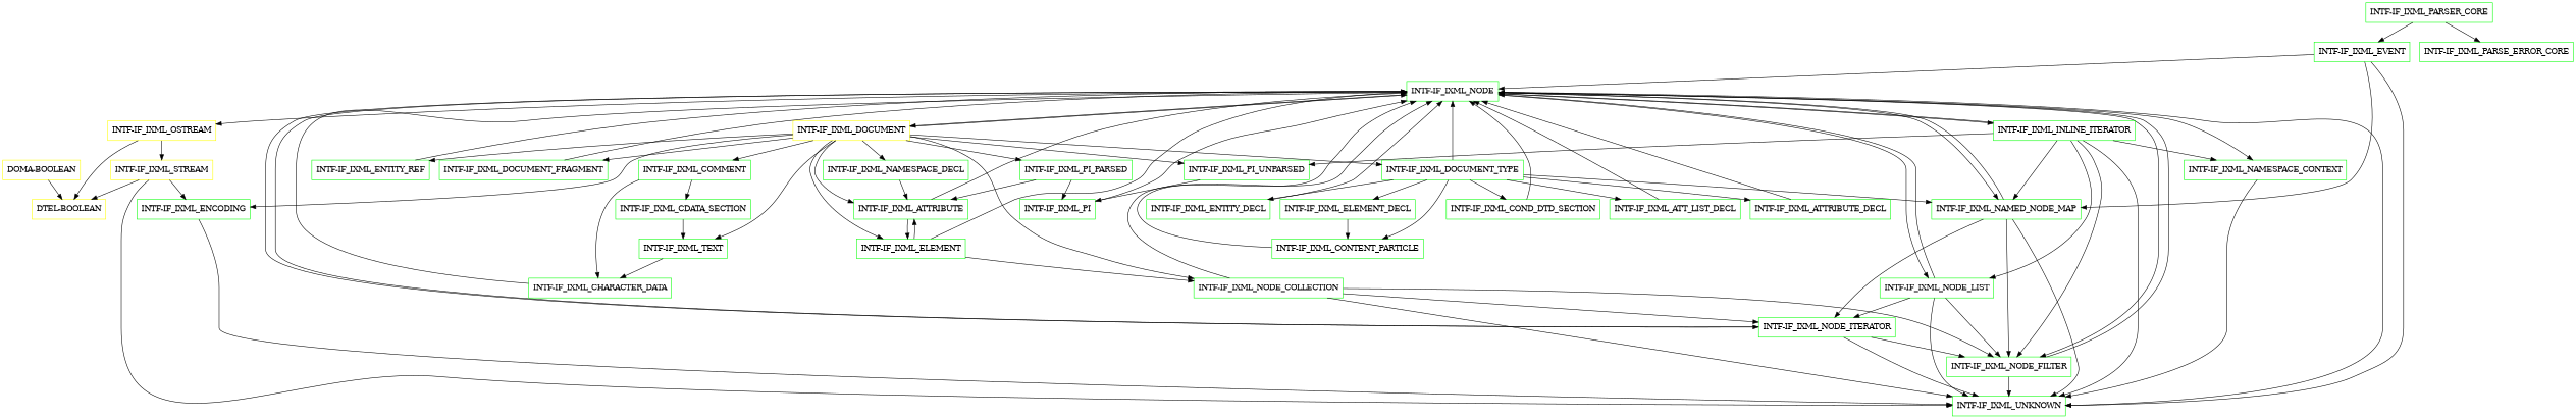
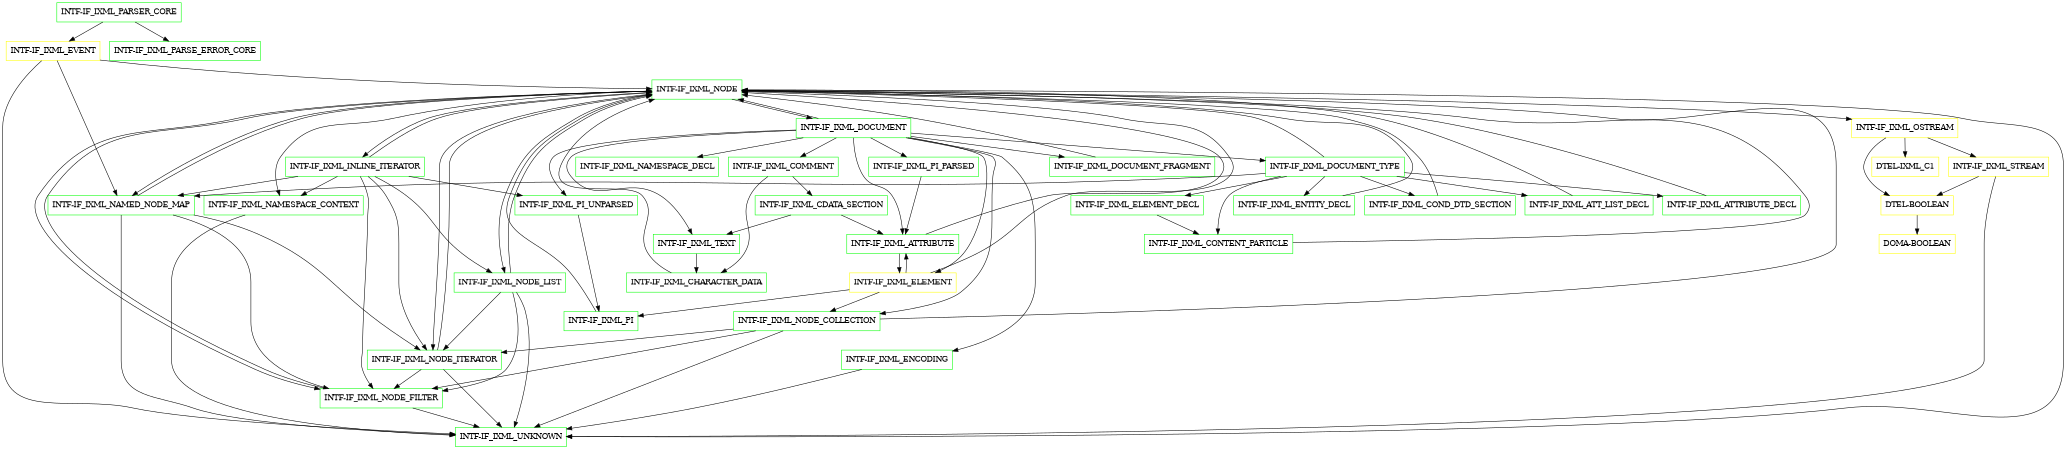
  digraph {
    node [color=green shape=box]
    "INTF-IF_IXML_PARSER_CORE"
-   "INTF-IF_IXML_EVENT"
+   "INTF-IF_IXML_EVENT" [color=yellow]
    "INTF-IF_IXML_PARSE_ERROR_CORE"
    "INTF-IF_IXML_NODE"
    "INTF-IF_IXML_UNKNOWN"
    "INTF-IF_IXML_NAMED_NODE_MAP"
    "INTF-IF_IXML_OSTREAM" [color=yellow]
-   "INTF-IF_IXML_DOCUMENT" [color=yellow]
+   "INTF-IF_IXML_DOCUMENT"
    "INTF-IF_IXML_NODE_FILTER"
    "INTF-IF_IXML_NODE_ITERATOR"
    "INTF-IF_IXML_NAMESPACE_CONTEXT"
    "INTF-IF_IXML_NODE_LIST"
    "INTF-IF_IXML_INLINE_ITERATOR"
    "INTF-IF_IXML_STREAM" [color=yellow]
    "DTEL-BOOLEAN" [color=yellow]
+   "DTEL-IXML_C1" [color=yellow]
    "INTF-IF_IXML_ENCODING"
    "INTF-IF_IXML_NODE_COLLECTION"
    "INTF-IF_IXML_TEXT"
    "INTF-IF_IXML_PI_UNPARSED"
    "INTF-IF_IXML_PI_PARSED"
    "INTF-IF_IXML_ATTRIBUTE"
-   "INTF-IF_IXML_ELEMENT"
+   "INTF-IF_IXML_ELEMENT" [color=yellow]
    "INTF-IF_IXML_NAMESPACE_DECL"
-   "INTF-IF_IXML_ENTITY_REF"
    "INTF-IF_IXML_DOCUMENT_TYPE"
    "INTF-IF_IXML_DOCUMENT_FRAGMENT"
    "INTF-IF_IXML_COMMENT"
    "DOMA-BOOLEAN" [color=yellow]
    "INTF-IF_IXML_CHARACTER_DATA"
    "INTF-IF_IXML_PI"
    "INTF-IF_IXML_ENTITY_DECL"
    "INTF-IF_IXML_ELEMENT_DECL"
    "INTF-IF_IXML_CONTENT_PARTICLE"
    "INTF-IF_IXML_COND_DTD_SECTION"
    "INTF-IF_IXML_ATT_LIST_DECL"
    "INTF-IF_IXML_ATTRIBUTE_DECL"
    "INTF-IF_IXML_CDATA_SECTION"
    "INTF-IF_IXML_PARSER_CORE" -> "INTF-IF_IXML_EVENT"
    "INTF-IF_IXML_PARSER_CORE" -> "INTF-IF_IXML_PARSE_ERROR_CORE"
    "INTF-IF_IXML_EVENT" -> "INTF-IF_IXML_NODE"
    "INTF-IF_IXML_EVENT" -> "INTF-IF_IXML_UNKNOWN"
    "INTF-IF_IXML_EVENT" -> "INTF-IF_IXML_NAMED_NODE_MAP"
    "INTF-IF_IXML_NODE" -> "INTF-IF_IXML_UNKNOWN"
    "INTF-IF_IXML_NODE" -> "INTF-IF_IXML_NAMED_NODE_MAP"
    "INTF-IF_IXML_NODE" -> "INTF-IF_IXML_OSTREAM"
    "INTF-IF_IXML_NODE" -> "INTF-IF_IXML_DOCUMENT"
    "INTF-IF_IXML_NODE" -> "INTF-IF_IXML_NODE_FILTER"
    "INTF-IF_IXML_NODE" -> "INTF-IF_IXML_NODE_ITERATOR"
    "INTF-IF_IXML_NODE" -> "INTF-IF_IXML_NAMESPACE_CONTEXT"
    "INTF-IF_IXML_NODE" -> "INTF-IF_IXML_NODE_LIST"
    "INTF-IF_IXML_NODE" -> "INTF-IF_IXML_INLINE_ITERATOR"
    "INTF-IF_IXML_NAMED_NODE_MAP" -> "INTF-IF_IXML_NODE"
    "INTF-IF_IXML_NAMED_NODE_MAP" -> "INTF-IF_IXML_UNKNOWN"
    "INTF-IF_IXML_NAMED_NODE_MAP" -> "INTF-IF_IXML_NODE_FILTER"
    "INTF-IF_IXML_NAMED_NODE_MAP" -> "INTF-IF_IXML_NODE_ITERATOR"
    "INTF-IF_IXML_OSTREAM" -> "INTF-IF_IXML_STREAM"
    "INTF-IF_IXML_OSTREAM" -> "DTEL-BOOLEAN"
+   "INTF-IF_IXML_OSTREAM" -> "DTEL-IXML_C1"
    "INTF-IF_IXML_DOCUMENT" -> "INTF-IF_IXML_NODE"
    "INTF-IF_IXML_DOCUMENT" -> "INTF-IF_IXML_ENCODING"
    "INTF-IF_IXML_DOCUMENT" -> "INTF-IF_IXML_NODE_COLLECTION"
    "INTF-IF_IXML_DOCUMENT" -> "INTF-IF_IXML_TEXT"
    "INTF-IF_IXML_DOCUMENT" -> "INTF-IF_IXML_PI_UNPARSED"
    "INTF-IF_IXML_DOCUMENT" -> "INTF-IF_IXML_PI_PARSED"
    "INTF-IF_IXML_DOCUMENT" -> "INTF-IF_IXML_ATTRIBUTE"
    "INTF-IF_IXML_DOCUMENT" -> "INTF-IF_IXML_ELEMENT"
    "INTF-IF_IXML_DOCUMENT" -> "INTF-IF_IXML_NAMESPACE_DECL"
-   "INTF-IF_IXML_DOCUMENT" -> "INTF-IF_IXML_ENTITY_REF"
    "INTF-IF_IXML_DOCUMENT" -> "INTF-IF_IXML_DOCUMENT_TYPE"
    "INTF-IF_IXML_DOCUMENT" -> "INTF-IF_IXML_DOCUMENT_FRAGMENT"
    "INTF-IF_IXML_DOCUMENT" -> "INTF-IF_IXML_COMMENT"
    "INTF-IF_IXML_NODE_FILTER" -> "INTF-IF_IXML_NODE"
    "INTF-IF_IXML_NODE_FILTER" -> "INTF-IF_IXML_UNKNOWN"
    "INTF-IF_IXML_NODE_ITERATOR" -> "INTF-IF_IXML_NODE"
    "INTF-IF_IXML_NODE_ITERATOR" -> "INTF-IF_IXML_UNKNOWN"
    "INTF-IF_IXML_NODE_ITERATOR" -> "INTF-IF_IXML_NODE_FILTER"
    "INTF-IF_IXML_NAMESPACE_CONTEXT" -> "INTF-IF_IXML_UNKNOWN"
    "INTF-IF_IXML_NODE_LIST" -> "INTF-IF_IXML_NODE"
    "INTF-IF_IXML_NODE_LIST" -> "INTF-IF_IXML_UNKNOWN"
    "INTF-IF_IXML_NODE_LIST" -> "INTF-IF_IXML_NODE_FILTER"
    "INTF-IF_IXML_NODE_LIST" -> "INTF-IF_IXML_NODE_ITERATOR"
    "INTF-IF_IXML_INLINE_ITERATOR" -> "INTF-IF_IXML_NODE"
-   "INTF-IF_IXML_INLINE_ITERATOR" -> "INTF-IF_IXML_UNKNOWN"
+   "INTF-IF_IXML_INLINE_ITERATOR" -> "INTF-IF_IXML_NODE_ITERATOR"
    "INTF-IF_IXML_INLINE_ITERATOR" -> "INTF-IF_IXML_NAMED_NODE_MAP"
    "INTF-IF_IXML_INLINE_ITERATOR" -> "INTF-IF_IXML_NODE_FILTER"
    "INTF-IF_IXML_INLINE_ITERATOR" -> "INTF-IF_IXML_NAMESPACE_CONTEXT"
    "INTF-IF_IXML_INLINE_ITERATOR" -> "INTF-IF_IXML_NODE_LIST"
    "INTF-IF_IXML_INLINE_ITERATOR" -> "INTF-IF_IXML_PI_UNPARSED"
    "INTF-IF_IXML_STREAM" -> "INTF-IF_IXML_UNKNOWN"
    "INTF-IF_IXML_STREAM" -> "DTEL-BOOLEAN"
-   "INTF-IF_IXML_STREAM" -> "INTF-IF_IXML_ENCODING"
-   "DOMA-BOOLEAN" -> "DTEL-BOOLEAN"
+   "DTEL-BOOLEAN" -> "DOMA-BOOLEAN"
    "INTF-IF_IXML_ENCODING" -> "INTF-IF_IXML_UNKNOWN"
    "INTF-IF_IXML_NODE_COLLECTION" -> "INTF-IF_IXML_NODE"
    "INTF-IF_IXML_NODE_COLLECTION" -> "INTF-IF_IXML_UNKNOWN"
    "INTF-IF_IXML_NODE_COLLECTION" -> "INTF-IF_IXML_NODE_FILTER"
    "INTF-IF_IXML_NODE_COLLECTION" -> "INTF-IF_IXML_NODE_ITERATOR"
    "INTF-IF_IXML_TEXT" -> "INTF-IF_IXML_CHARACTER_DATA"
    "INTF-IF_IXML_PI_UNPARSED" -> "INTF-IF_IXML_PI"
    "INTF-IF_IXML_PI_PARSED" -> "INTF-IF_IXML_ATTRIBUTE"
-   "INTF-IF_IXML_PI_PARSED" -> "INTF-IF_IXML_PI"
+   "INTF-IF_IXML_ELEMENT" -> "INTF-IF_IXML_PI"
    "INTF-IF_IXML_ATTRIBUTE" -> "INTF-IF_IXML_NODE"
    "INTF-IF_IXML_ATTRIBUTE" -> "INTF-IF_IXML_ELEMENT"
    "INTF-IF_IXML_ELEMENT" -> "INTF-IF_IXML_NODE"
    "INTF-IF_IXML_ELEMENT" -> "INTF-IF_IXML_NODE_COLLECTION"
    "INTF-IF_IXML_ELEMENT" -> "INTF-IF_IXML_ATTRIBUTE"
-   "INTF-IF_IXML_NAMESPACE_DECL" -> "INTF-IF_IXML_ATTRIBUTE"
-   "INTF-IF_IXML_ENTITY_REF" -> "INTF-IF_IXML_NODE"
+   "INTF-IF_IXML_CDATA_SECTION" -> "INTF-IF_IXML_ATTRIBUTE"
    "INTF-IF_IXML_DOCUMENT_TYPE" -> "INTF-IF_IXML_NODE"
    "INTF-IF_IXML_DOCUMENT_TYPE" -> "INTF-IF_IXML_NAMED_NODE_MAP"
    "INTF-IF_IXML_DOCUMENT_TYPE" -> "INTF-IF_IXML_ENTITY_DECL"
    "INTF-IF_IXML_DOCUMENT_TYPE" -> "INTF-IF_IXML_ELEMENT_DECL"
    "INTF-IF_IXML_DOCUMENT_TYPE" -> "INTF-IF_IXML_CONTENT_PARTICLE"
    "INTF-IF_IXML_DOCUMENT_TYPE" -> "INTF-IF_IXML_COND_DTD_SECTION"
    "INTF-IF_IXML_DOCUMENT_TYPE" -> "INTF-IF_IXML_ATT_LIST_DECL"
    "INTF-IF_IXML_DOCUMENT_TYPE" -> "INTF-IF_IXML_ATTRIBUTE_DECL"
    "INTF-IF_IXML_DOCUMENT_FRAGMENT" -> "INTF-IF_IXML_NODE"
    "INTF-IF_IXML_COMMENT" -> "INTF-IF_IXML_CHARACTER_DATA"
    "INTF-IF_IXML_COMMENT" -> "INTF-IF_IXML_CDATA_SECTION"
    "INTF-IF_IXML_CHARACTER_DATA" -> "INTF-IF_IXML_NODE"
    "INTF-IF_IXML_PI" -> "INTF-IF_IXML_NODE"
    "INTF-IF_IXML_ENTITY_DECL" -> "INTF-IF_IXML_NODE"
    "INTF-IF_IXML_ELEMENT_DECL" -> "INTF-IF_IXML_CONTENT_PARTICLE"
    "INTF-IF_IXML_CONTENT_PARTICLE" -> "INTF-IF_IXML_NODE"
    "INTF-IF_IXML_COND_DTD_SECTION" -> "INTF-IF_IXML_NODE"
    "INTF-IF_IXML_ATT_LIST_DECL" -> "INTF-IF_IXML_NODE"
    "INTF-IF_IXML_ATTRIBUTE_DECL" -> "INTF-IF_IXML_NODE"
    "INTF-IF_IXML_CDATA_SECTION" -> "INTF-IF_IXML_TEXT"
  }
